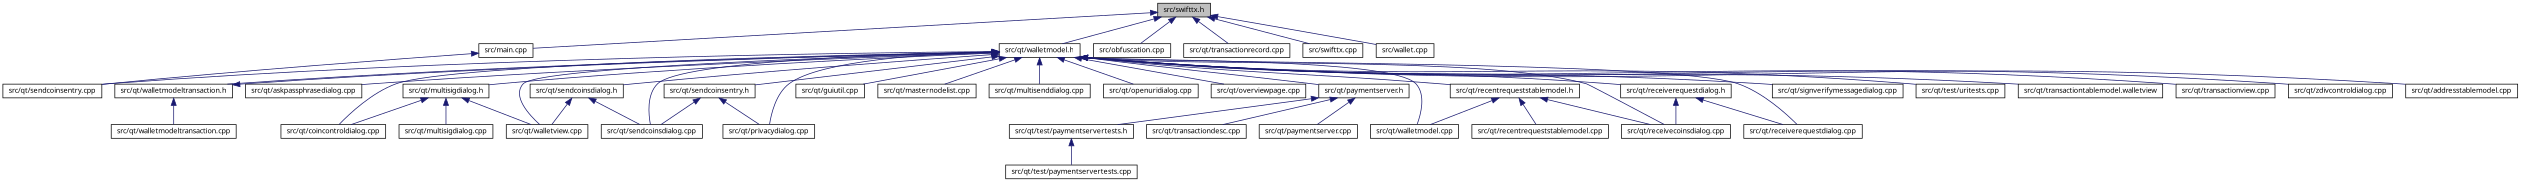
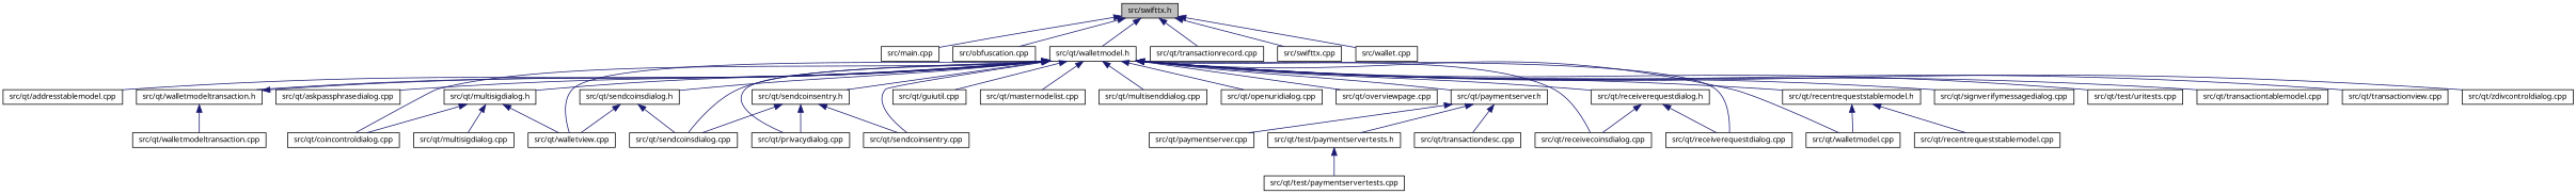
  digraph {
    fontname="Noto Sans"
    node [color=black fillcolor=white fontname="Noto Sans" fontsize=10 shape=record style=filled]
    edge [color=midnightblue dir=back fontname="Noto Sans" fontsize=10 labelfontname=Helvetica labelfontsize=10 style=solid]
    n1 [fillcolor=grey75 fontcolor=black height=0.2 label="src/swifttx.h" width=0.4]
    n2 [height=0.2 label="src/main.cpp" width=0.4]
    n3 [height=0.2 label="src/obfuscation.cpp" width=0.4]
    n4 [height=0.2 label="src/qt/walletmodel.h" width=0.4]
    n5 [height=0.2 label="src/qt/transactionrecord.cpp" width=0.4]
    n6 [height=0.2 label="src/swifttx.cpp" width=0.4]
    n7 [height=0.2 label="src/wallet.cpp" width=0.4]
    n8 [height=0.2 label="src/qt/addresstablemodel.cpp" width=0.4]
    n9 [height=0.2 label="src/qt/walletmodeltransaction.h" width=0.4]
    n10 [height=0.2 label="src/qt/askpassphrasedialog.cpp" width=0.4]
    n11 [height=0.2 label="src/qt/coincontroldialog.cpp" width=0.4]
    n12 [height=0.2 label="src/qt/multisigdialog.h" width=0.4]
    n13 [height=0.2 label="src/qt/walletview.cpp" width=0.4]
    n14 [height=0.2 label="src/qt/guiutil.cpp" width=0.4]
    n15 [height=0.2 label="src/qt/masternodelist.cpp" width=0.4]
    n16 [height=0.2 label="src/qt/multisenddialog.cpp" width=0.4]
    n17 [height=0.2 label="src/qt/openuridialog.cpp" width=0.4]
    n18 [height=0.2 label="src/qt/overviewpage.cpp" width=0.4]
    n19 [height=0.2 label="src/qt/paymentserver.h" width=0.4]
    n20 [height=0.2 label="src/qt/sendcoinsentry.h" width=0.4]
    n21 [height=0.2 label="src/qt/privacydialog.cpp" width=0.4]
    n22 [height=0.2 label="src/qt/sendcoinsdialog.cpp" width=0.4]
    n23 [height=0.2 label="src/qt/sendcoinsentry.cpp" width=0.4]
    n24 [height=0.2 label="src/qt/receiverequestdialog.h" width=0.4]
    n25 [height=0.2 label="src/qt/receivecoinsdialog.cpp" width=0.4]
    n26 [height=0.2 label="src/qt/receiverequestdialog.cpp" width=0.4]
    n27 [height=0.2 label="src/qt/recentrequeststablemodel.h" width=0.4]
    n28 [height=0.2 label="src/qt/walletmodel.cpp" width=0.4]
    n29 [height=0.2 label="src/qt/sendcoinsdialog.h" width=0.4]
    n30 [height=0.2 label="src/qt/signverifymessagedialog.cpp" width=0.4]
    n31 [height=0.2 label="src/qt/test/uritests.cpp" width=0.4]
-   n32 [height=0.2 label="src/qt/transactiontablemodel.walletview" width=0.4]
+   n32 [height=0.2 label="src/qt/transactiontablemodel.cpp" width=0.4]
    n33 [height=0.2 label="src/qt/transactionview.cpp" width=0.4]
    n34 [height=0.2 label="src/qt/zdivcontroldialog.cpp" width=0.4]
    n35 [height=0.2 label="src/qt/walletmodeltransaction.cpp" width=0.4]
    n36 [height=0.2 label="src/qt/multisigdialog.cpp" width=0.4]
    n37 [height=0.2 label="src/qt/paymentserver.cpp" width=0.4]
    n38 [height=0.2 label="src/qt/test/paymentservertests.h" width=0.4]
    n39 [height=0.2 label="src/qt/transactiondesc.cpp" width=0.4]
    n40 [height=0.2 label="src/qt/recentrequeststablemodel.cpp" width=0.4]
    n41 [height=0.2 label="src/qt/test/paymentservertests.cpp" width=0.4]
    n1 -> n2
    n1 -> n3
    n1 -> n4
    n1 -> n5
    n1 -> n6
    n1 -> n7
    n4 -> n8
    n4 -> n9
    n4 -> n10
    n4 -> n11
    n4 -> n12
    n4 -> n13
    n4 -> n14
    n4 -> n15
    n4 -> n16
    n4 -> n17
    n4 -> n18
    n4 -> n19
    n4 -> n20
    n4 -> n21
    n4 -> n22
    n4 -> n23
    n4 -> n24
    n4 -> n25
    n4 -> n26
    n4 -> n27
    n4 -> n28
    n4 -> n29
    n4 -> n30
    n4 -> n31
    n4 -> n32
    n4 -> n33
    n4 -> n34
    n9 -> n4
    n9 -> n35
    n12 -> n11
    n12 -> n13
    n12 -> n36
    n19 -> n37
    n19 -> n38
    n19 -> n39
    n20 -> n21
    n20 -> n22
-   n2 -> n23
+   n20 -> n23
    n24 -> n25
    n24 -> n26
-   n27 -> n25
    n27 -> n28
    n27 -> n40
    n29 -> n13
    n29 -> n22
    n38 -> n41
  }
